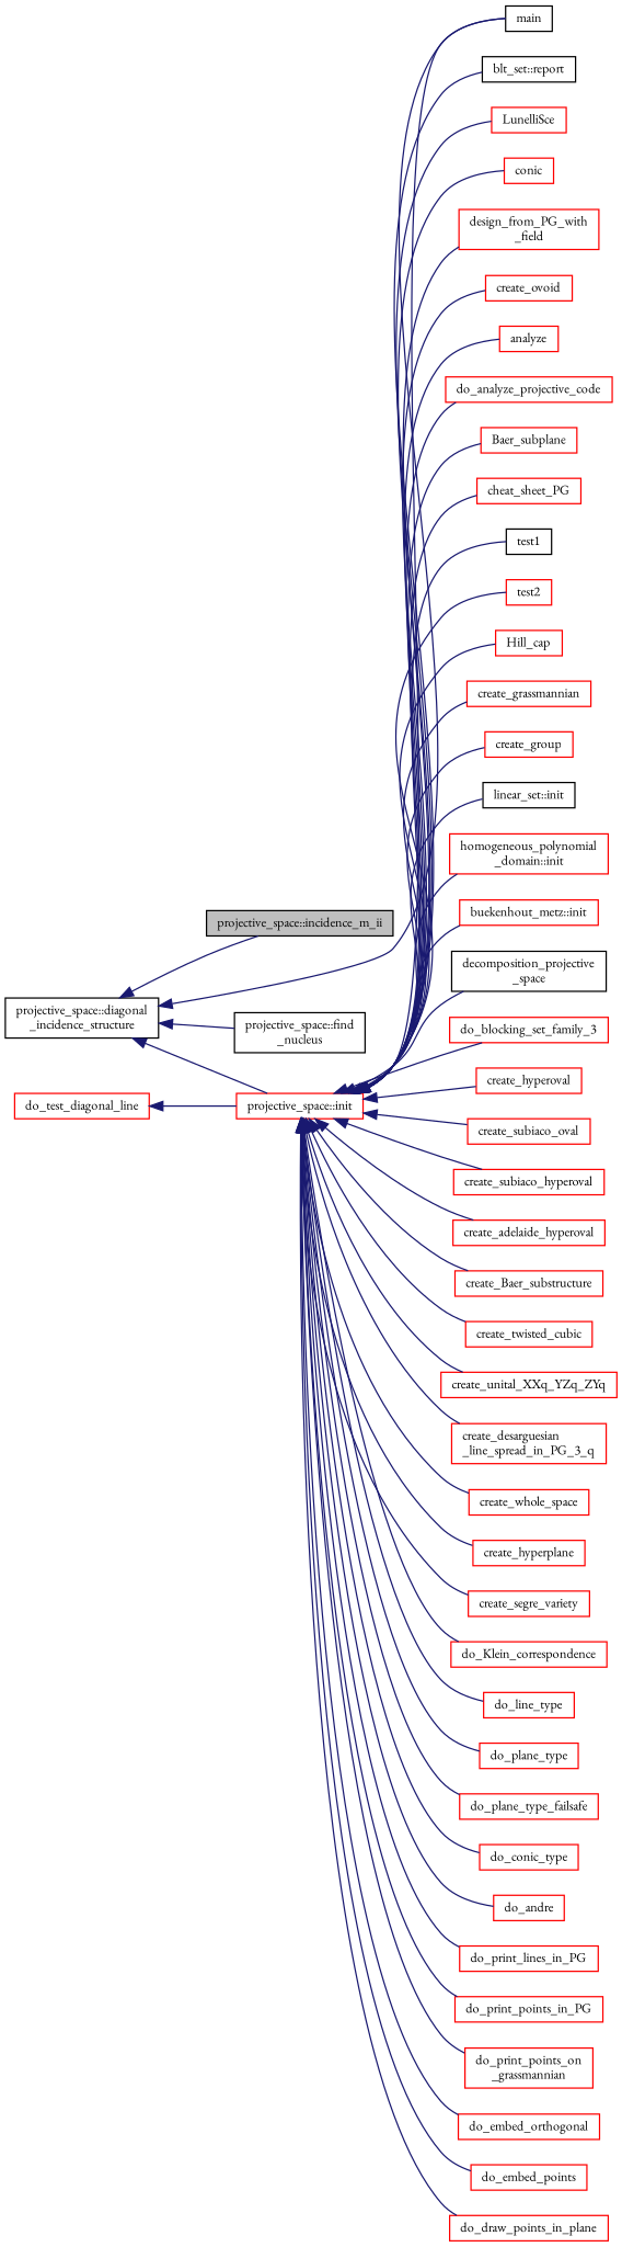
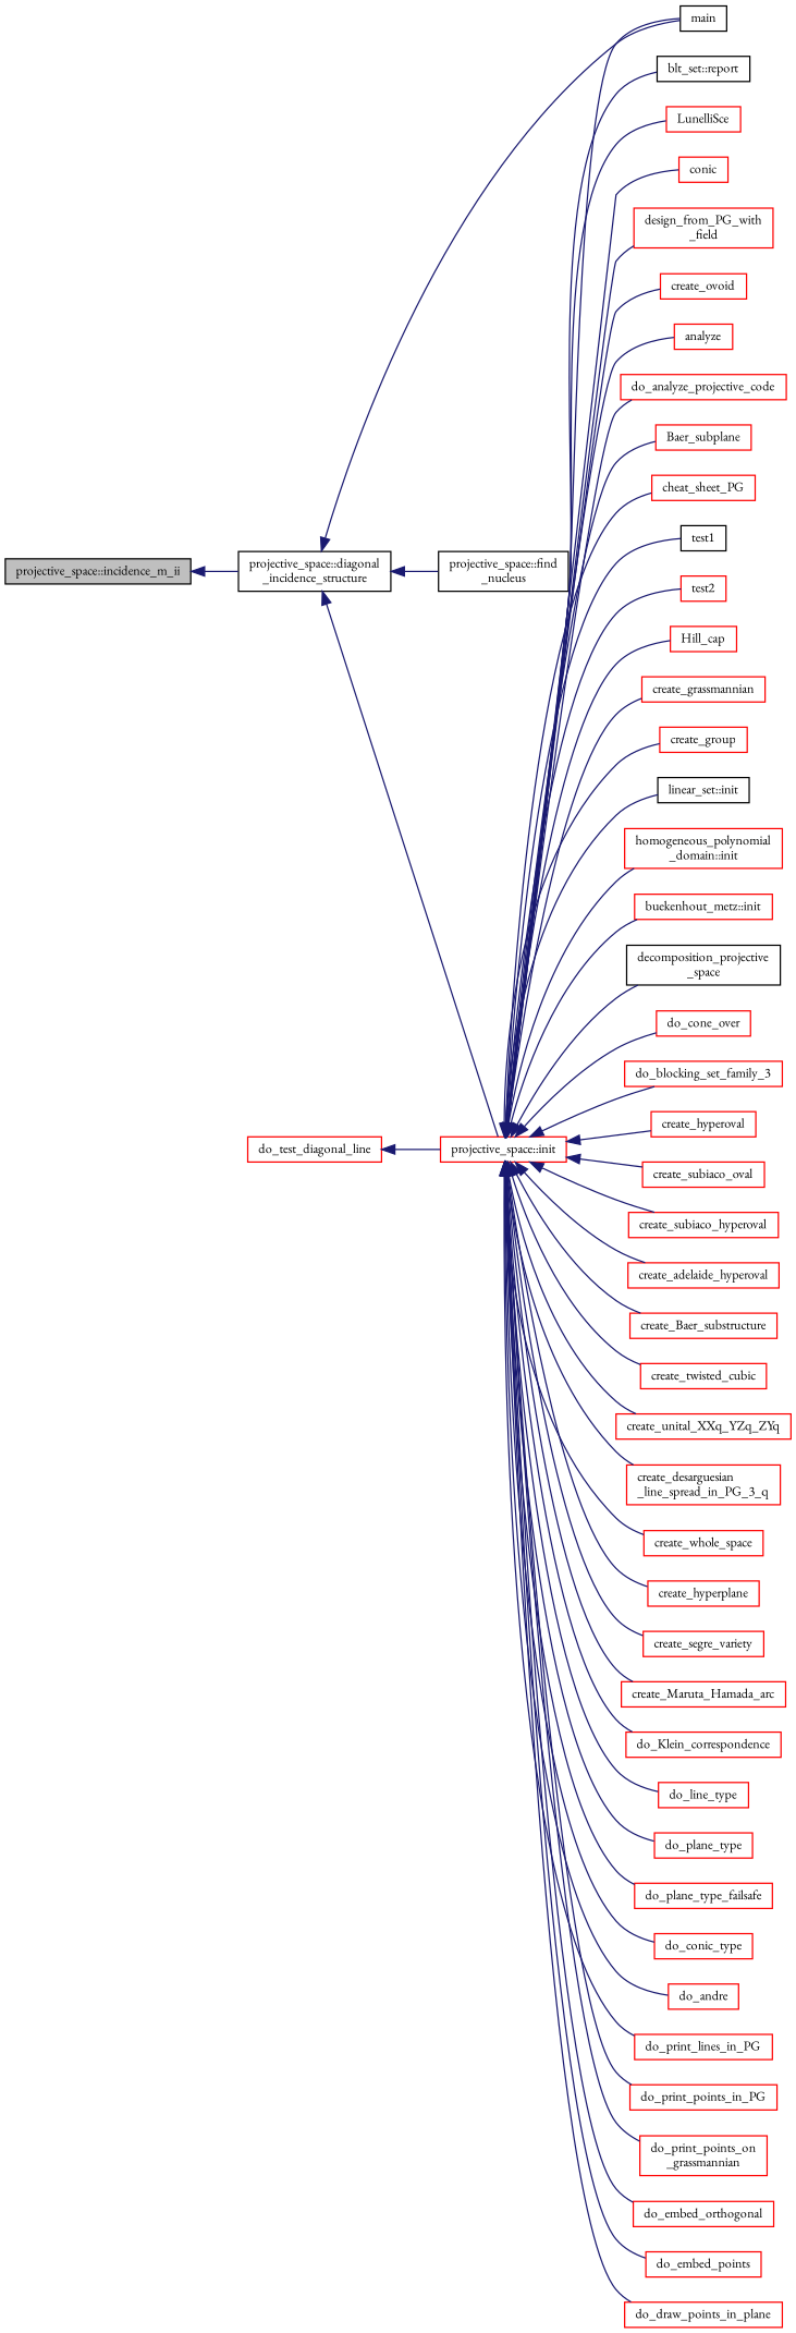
  digraph {
    fontname="EB Garamond"
    rankdir=LR
    node [color=red fillcolor=white fontname="EB Garamond" fontsize=10 shape=record style=filled]
    edge [color=midnightblue dir=back fontname="EB Garamond" fontsize=10 labelfontname=Helvetica labelfontsize=10 style=solid]
    n1 [color=black fillcolor=grey75 fontcolor=black height=0.2 label="projective_space::incidence_m_ii" width=0.4]
    n2 [color=black height=0.2 label="projective_space::diagonal\l_incidence_structure" width=0.4]
    n3 [color=black height=0.2 label=main width=0.4]
    n4 [height=0.2 label="projective_space::init" width=0.4]
    n5 [color=black height=0.2 label="projective_space::find\l_nucleus" width=0.4]
    n6 [color=black height=0.2 label="blt_set::report" width=0.4]
    n7 [height=0.2 label=LunelliSce width=0.4]
    n8 [height=0.2 label=conic width=0.4]
    n9 [height=0.2 label="design_from_PG_with\l_field" width=0.4]
    n10 [height=0.2 label=create_ovoid width=0.4]
    n11 [height=0.2 label=analyze width=0.4]
    n12 [height=0.2 label=do_analyze_projective_code width=0.4]
    n13 [height=0.2 label=Baer_subplane width=0.4]
    n14 [height=0.2 label=cheat_sheet_PG width=0.4]
    n15 [color=black height=0.2 label=test1 width=0.4]
    n16 [height=0.2 label=test2 width=0.4]
    n17 [height=0.2 label=Hill_cap width=0.4]
    n18 [height=0.2 label=create_grassmannian width=0.4]
    n19 [height=0.2 label=create_group width=0.4]
    n20 [color=black height=0.2 label="linear_set::init" width=0.4]
    n21 [height=0.2 label="homogeneous_polynomial\l_domain::init" width=0.4]
    n22 [height=0.2 label="buekenhout_metz::init" width=0.4]
    n23 [color=black height=0.2 label="decomposition_projective\l_space" width=0.4]
+   n24 [height=0.2 label=do_cone_over width=0.4]
    n25 [height=0.2 label=do_blocking_set_family_3 width=0.4]
    n26 [height=0.2 label=create_hyperoval width=0.4]
    n27 [height=0.2 label=create_subiaco_oval width=0.4]
    n28 [height=0.2 label=create_subiaco_hyperoval width=0.4]
    n29 [height=0.2 label=create_adelaide_hyperoval width=0.4]
    n30 [height=0.2 label=create_Baer_substructure width=0.4]
    n31 [height=0.2 label=create_twisted_cubic width=0.4]
    n32 [height=0.2 label=create_unital_XXq_YZq_ZYq width=0.4]
    n33 [height=0.2 label="create_desarguesian\l_line_spread_in_PG_3_q" width=0.4]
    n34 [height=0.2 label=create_whole_space width=0.4]
    n35 [height=0.2 label=create_hyperplane width=0.4]
    n36 [height=0.2 label=create_segre_variety width=0.4]
+   n37 [height=0.2 label=create_Maruta_Hamada_arc width=0.4]
    n38 [height=0.2 label=do_Klein_correspondence width=0.4]
    n39 [height=0.2 label=do_line_type width=0.4]
    n40 [height=0.2 label=do_plane_type width=0.4]
    n41 [height=0.2 label=do_plane_type_failsafe width=0.4]
    n42 [height=0.2 label=do_conic_type width=0.4]
    n43 [height=0.2 label=do_andre width=0.4]
    n44 [height=0.2 label=do_print_lines_in_PG width=0.4]
    n45 [height=0.2 label=do_print_points_in_PG width=0.4]
    n46 [height=0.2 label="do_print_points_on\l_grassmannian" width=0.4]
    n47 [height=0.2 label=do_embed_orthogonal width=0.4]
    n48 [height=0.2 label=do_embed_points width=0.4]
    n49 [height=0.2 label=do_draw_points_in_plane width=0.4]
    n50 [height=0.2 label=do_test_diagonal_line width=0.4]
-   n2 -> n1
+   n1 -> n2
    n2 -> n3
    n2 -> n4
    n2 -> n5
    n4 -> n3
    n4 -> n6
    n4 -> n7
    n4 -> n8
    n4 -> n9
    n4 -> n10
    n4 -> n11
    n4 -> n12
    n4 -> n13
    n4 -> n14
    n4 -> n15
    n4 -> n16
    n4 -> n17
    n4 -> n18
    n4 -> n19
    n4 -> n20
    n4 -> n21
    n4 -> n22
    n4 -> n23
+   n4 -> n24
    n4 -> n25
    n4 -> n26
    n4 -> n27
    n4 -> n28
    n4 -> n29
    n4 -> n30
    n4 -> n31
    n4 -> n32
    n4 -> n33
    n4 -> n34
    n4 -> n35
    n4 -> n36
+   n4 -> n37
    n4 -> n38
    n4 -> n39
    n4 -> n40
    n4 -> n41
    n4 -> n42
    n4 -> n43
    n4 -> n44
    n4 -> n45
    n4 -> n46
    n4 -> n47
    n4 -> n48
    n4 -> n49
    n50 -> n4
  }
